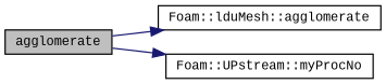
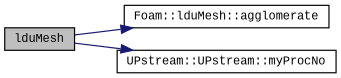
  digraph {
    fontname="Liberation Mono"
    rankdir=LR
    node [color=black fontname="Liberation Mono" fontsize=10 shape=record]
    edge [color=midnightblue fontname="Liberation Mono" fontsize=10 labelfontname=FreeSans labelfontsize=10 style=solid]
-   n1 [fillcolor=grey75 fontcolor=black height=0.2 label=agglomerate style=filled width=0.4]
+   n1 [fillcolor=grey75 fontcolor=black height=0.2 label=lduMesh style=filled width=0.4]
    n2 [height=0.2 label="Foam::lduMesh::agglomerate" width=0.4]
-   n3 [height=0.2 label="Foam::UPstream::myProcNo" width=0.4]
+   n3 [height=0.2 label="UPstream::UPstream::myProcNo" width=0.4]
    n1 -> n2
    n1 -> n3
  }
